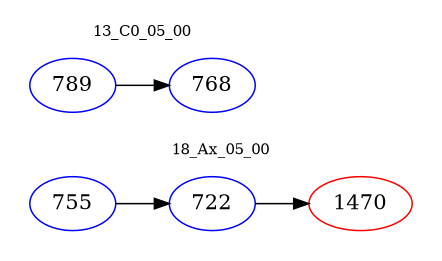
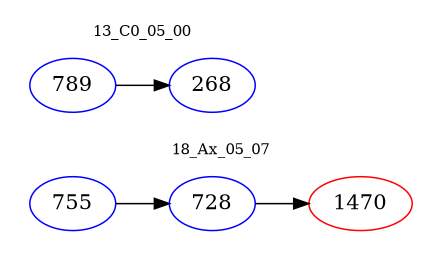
  digraph {
    rankdir=LR
    node [color=blue]
    edge [color=black]
    n1 [label=755]
-   n2 [label=722]
+   n2 [label=728]
    n3 [color=red label=1470]
    n4 [label=789]
-   n5 [label=768]
+   n5 [label=268]
    subgraph cluster_1 {
      color=white
      fontsize=10
-     label="18_Ax_05_00"
+     label="18_Ax_05_07"
      n1
      n2
      n3
    }
    subgraph cluster_2 {
      color=white
      fontsize=10
      label="13_C0_05_00"
      n4
      n5
    }
    n1 -> n2
    n2 -> n3
    n4 -> n5
  }
